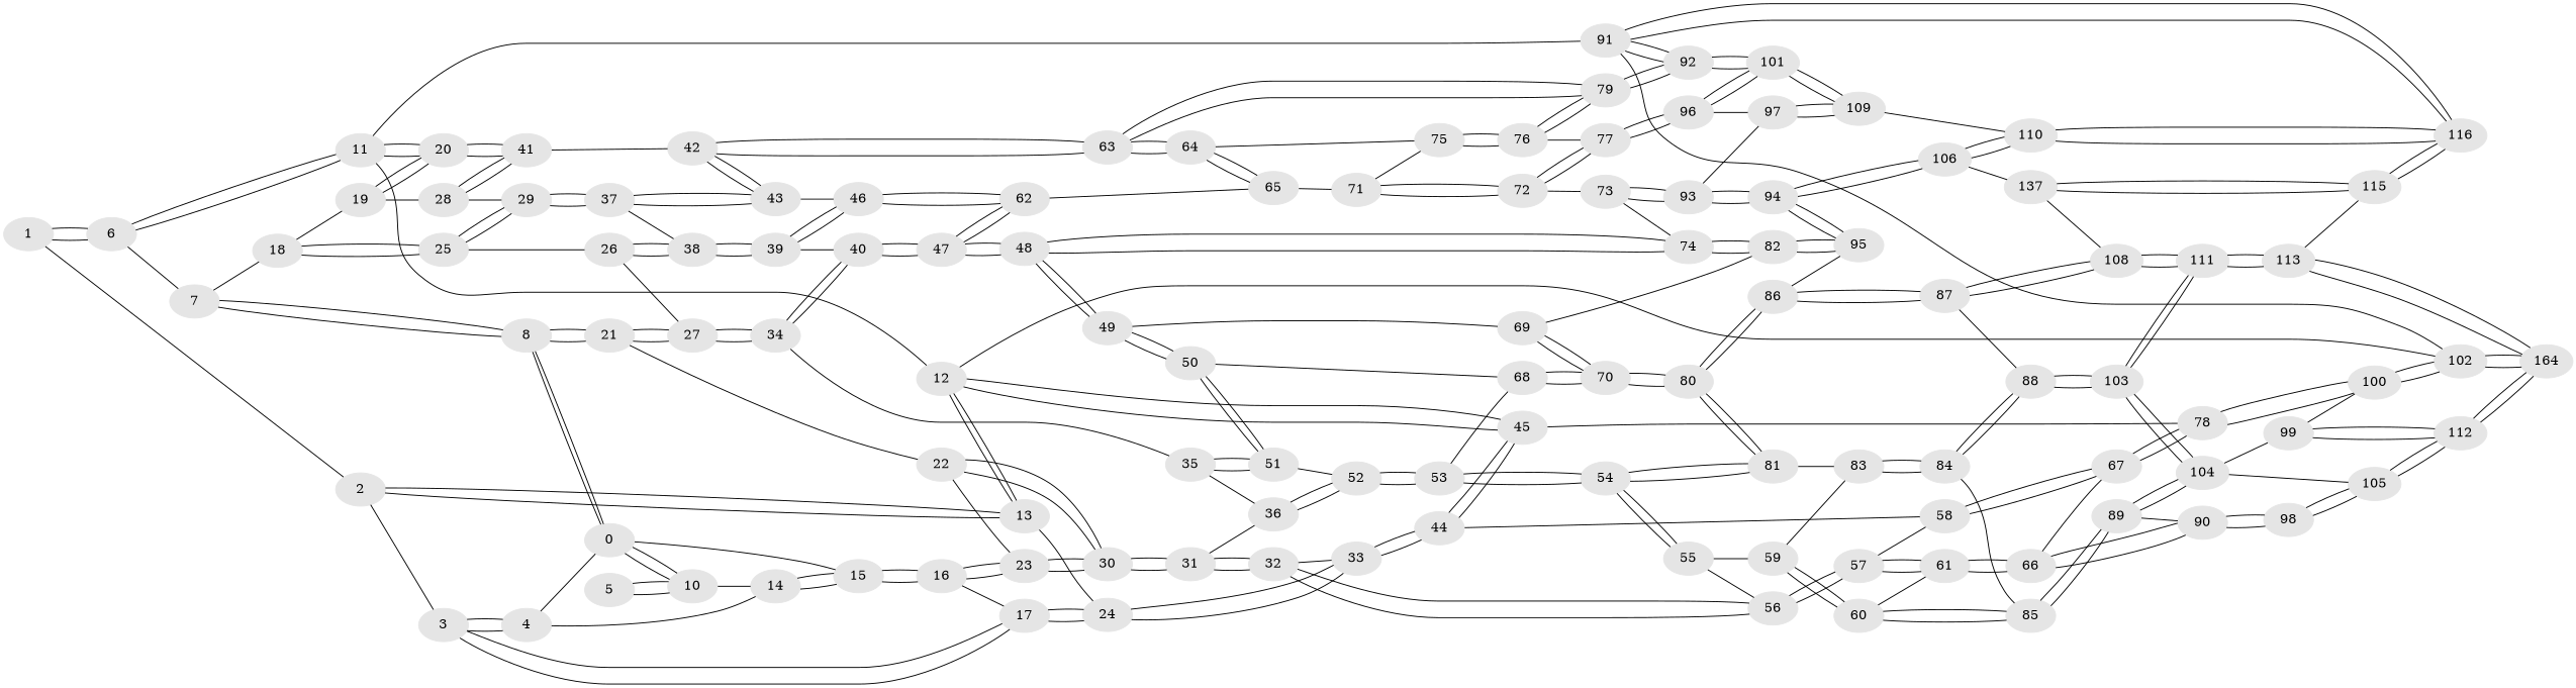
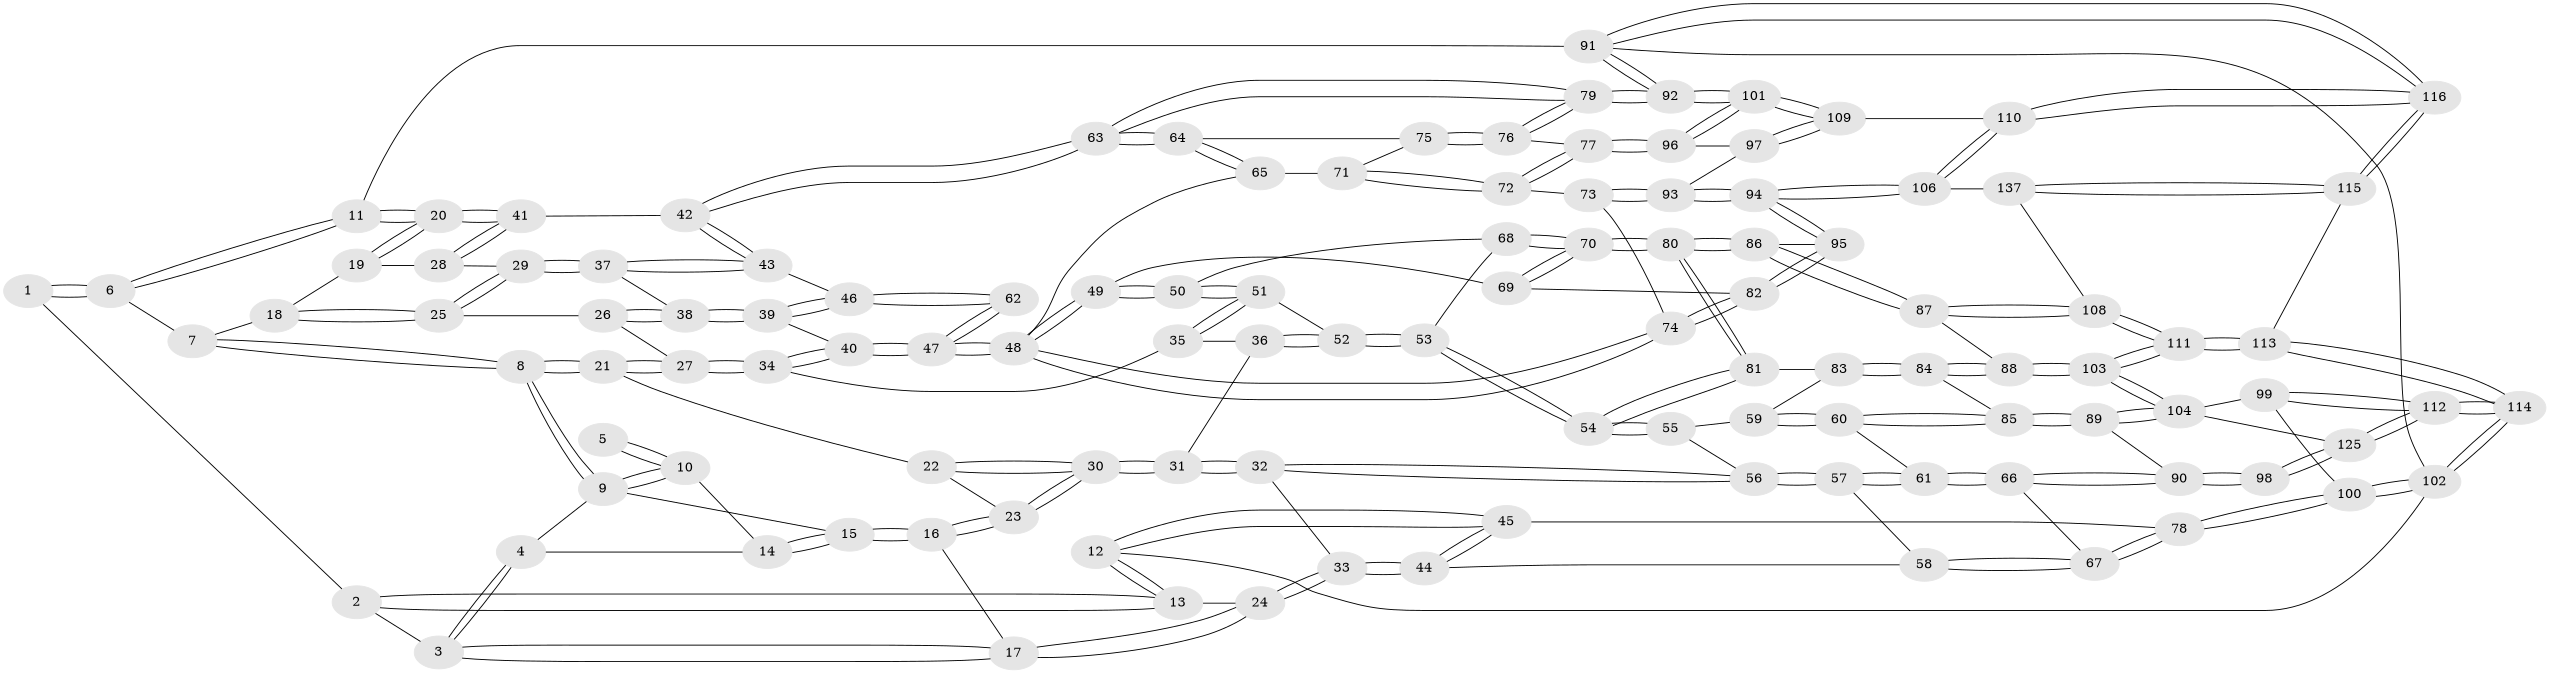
  graph {
    rankdir=LR
    node [color=gray90 style=filled]
    1
    2
    6
    3
    13
    7
    11
    4
    17
    24
    14
-   9 [label=0]
+   9
    5
    10
    15
    8
    18
    12
    20
    91
    21
    19
    25
    22
    27
    16
    45
    102
    41
    92
    116
    78
-   114 [label=164]
+   114
    33
    23
    30
    28
    26
    29
    42
    34
    31
    44
    38
    37
    39
    35
    40
    43
    32
    36
    56
    52
    57
    58
    51
    47
    53
    46
    62
    48
    63
    64
    79
    67
    100
    65
    49
    74
    50
    69
    82
    68
    70
    54
    55
    81
    59
    83
    60
    61
    66
    85
    84
    89
    90
    71
    75
    76
    72
    98
    80
    95
    86
    73
    77
    93
    96
    94
    97
    101
    87
    88
    103
    104
    108
    111
    99
-   105
+   105 [label=125]
    109
    106
    n112 [label=137]
    110
    112
    113
    115
    1 -- 2
    1 -- 6
    1 -- 6
    2 -- 3
    2 -- 13
    2 -- 13
    6 -- 7
    6 -- 11
    6 -- 11
    3 -- 4
    3 -- 4
    3 -- 17
    3 -- 17
    13 -- 24
    7 -- 8
    7 -- 8
    7 -- 18
-   11 -- 12
    11 -- 20
    11 -- 20
    11 -- 91
    4 -- 14
    4 -- 9
    17 -- 24
    17 -- 24
    24 -- 33
    24 -- 33
    14 -- 15
    14 -- 15
    9 -- 10
    9 -- 10
    9 -- 15
    5 -- 10
    5 -- 10
    10 -- 14
    15 -- 16
    15 -- 16
    8 -- 9
    8 -- 9
    8 -- 21
    8 -- 21
    18 -- 19
    18 -- 25
    18 -- 25
    12 -- 13
    12 -- 13
    12 -- 45
    12 -- 45
    12 -- 102
    20 -- 41
    20 -- 41
    91 -- 102
    91 -- 92
    91 -- 92
    91 -- 116
    91 -- 116
    21 -- 22
    21 -- 27
    21 -- 27
    19 -- 20
    19 -- 20
    19 -- 28
    25 -- 26
    25 -- 29
    25 -- 29
    22 -- 23
    22 -- 30
    22 -- 30
    27 -- 34
    27 -- 34
    16 -- 17
    16 -- 23
    16 -- 23
    45 -- 78
    102 -- 114
    102 -- 114
    41 -- 42
    92 -- 101
    92 -- 101
    78 -- 100
    78 -- 100
    33 -- 44
    33 -- 44
    23 -- 30
    23 -- 30
    30 -- 31
    30 -- 31
    28 -- 41
    28 -- 41
    28 -- 29
    26 -- 27
    26 -- 38
    26 -- 38
    29 -- 37
    29 -- 37
    42 -- 43
    42 -- 43
    42 -- 63
    42 -- 63
    34 -- 35
    34 -- 40
    34 -- 40
    31 -- 32
    31 -- 32
    31 -- 36
    44 -- 45
    44 -- 45
    44 -- 58
    38 -- 39
    38 -- 39
    37 -- 38
    37 -- 43
    37 -- 43
    39 -- 40
    39 -- 46
    39 -- 46
    35 -- 36
    35 -- 51
    35 -- 51
    40 -- 47
    40 -- 47
    43 -- 46
    32 -- 33
    32 -- 56
    32 -- 56
    36 -- 52
    36 -- 52
    56 -- 57
    56 -- 57
    52 -- 53
    52 -- 53
    57 -- 58
    57 -- 61
    57 -- 61
    58 -- 67
    58 -- 67
    51 -- 52
    47 -- 62
    47 -- 62
    47 -- 48
    47 -- 48
    53 -- 68
    53 -- 54
    53 -- 54
    46 -- 62
    46 -- 62
-   62 -- 65
+   48 -- 65
    48 -- 49
    48 -- 49
    48 -- 74
    48 -- 74
    63 -- 64
    63 -- 64
    63 -- 79
    63 -- 79
    64 -- 65
    64 -- 65
    64 -- 75
    79 -- 92
    79 -- 92
    67 -- 78
    67 -- 78
    100 -- 102
    100 -- 102
    65 -- 71
    49 -- 50
    49 -- 50
    49 -- 69
    74 -- 82
    74 -- 82
    50 -- 51
    50 -- 51
    50 -- 68
    69 -- 82
    69 -- 70
    69 -- 70
    82 -- 95
    82 -- 95
    68 -- 70
    68 -- 70
    70 -- 80
    70 -- 80
    54 -- 55
    54 -- 55
    54 -- 81
    54 -- 81
    55 -- 56
    55 -- 59
    81 -- 83
    59 -- 83
    59 -- 60
    59 -- 60
    83 -- 84
    83 -- 84
    60 -- 61
    60 -- 85
    60 -- 85
    61 -- 66
    61 -- 66
    66 -- 67
    66 -- 90
    66 -- 90
    85 -- 89
    85 -- 89
    84 -- 85
    84 -- 88
    84 -- 88
    89 -- 90
    89 -- 104
    89 -- 104
    90 -- 98
    90 -- 98
    71 -- 75
    71 -- 72
    71 -- 72
    75 -- 76
    75 -- 76
    76 -- 79
    76 -- 79
    76 -- 77
    72 -- 73
    72 -- 77
    72 -- 77
    98 -- 105
    98 -- 105
    80 -- 81
    80 -- 81
    80 -- 86
    80 -- 86
    86 -- 95
    86 -- 87
    86 -- 87
    73 -- 74
    73 -- 93
    73 -- 93
    77 -- 96
    77 -- 96
    93 -- 94
    93 -- 94
    93 -- 97
    96 -- 97
    96 -- 101
    96 -- 101
    94 -- 95
    94 -- 95
    94 -- 106
    94 -- 106
    97 -- 109
    97 -- 109
    101 -- 109
    101 -- 109
    87 -- 88
    87 -- 108
    87 -- 108
    88 -- 103
    88 -- 103
    103 -- 104
    103 -- 104
    103 -- 111
    103 -- 111
    104 -- 99
    104 -- 105
    108 -- 111
    108 -- 111
    111 -- 113
    111 -- 113
    99 -- 100
    99 -- 112
    99 -- 112
    105 -- 112
    105 -- 112
    109 -- 110
    106 -- n112
    106 -- 110
    106 -- 110
    n112 -- 108
    n112 -- 115
    n112 -- 115
    110 -- 116
    110 -- 116
    112 -- 114
    112 -- 114
    113 -- 114
    113 -- 114
    113 -- 115
    115 -- 116
    115 -- 116
  }
